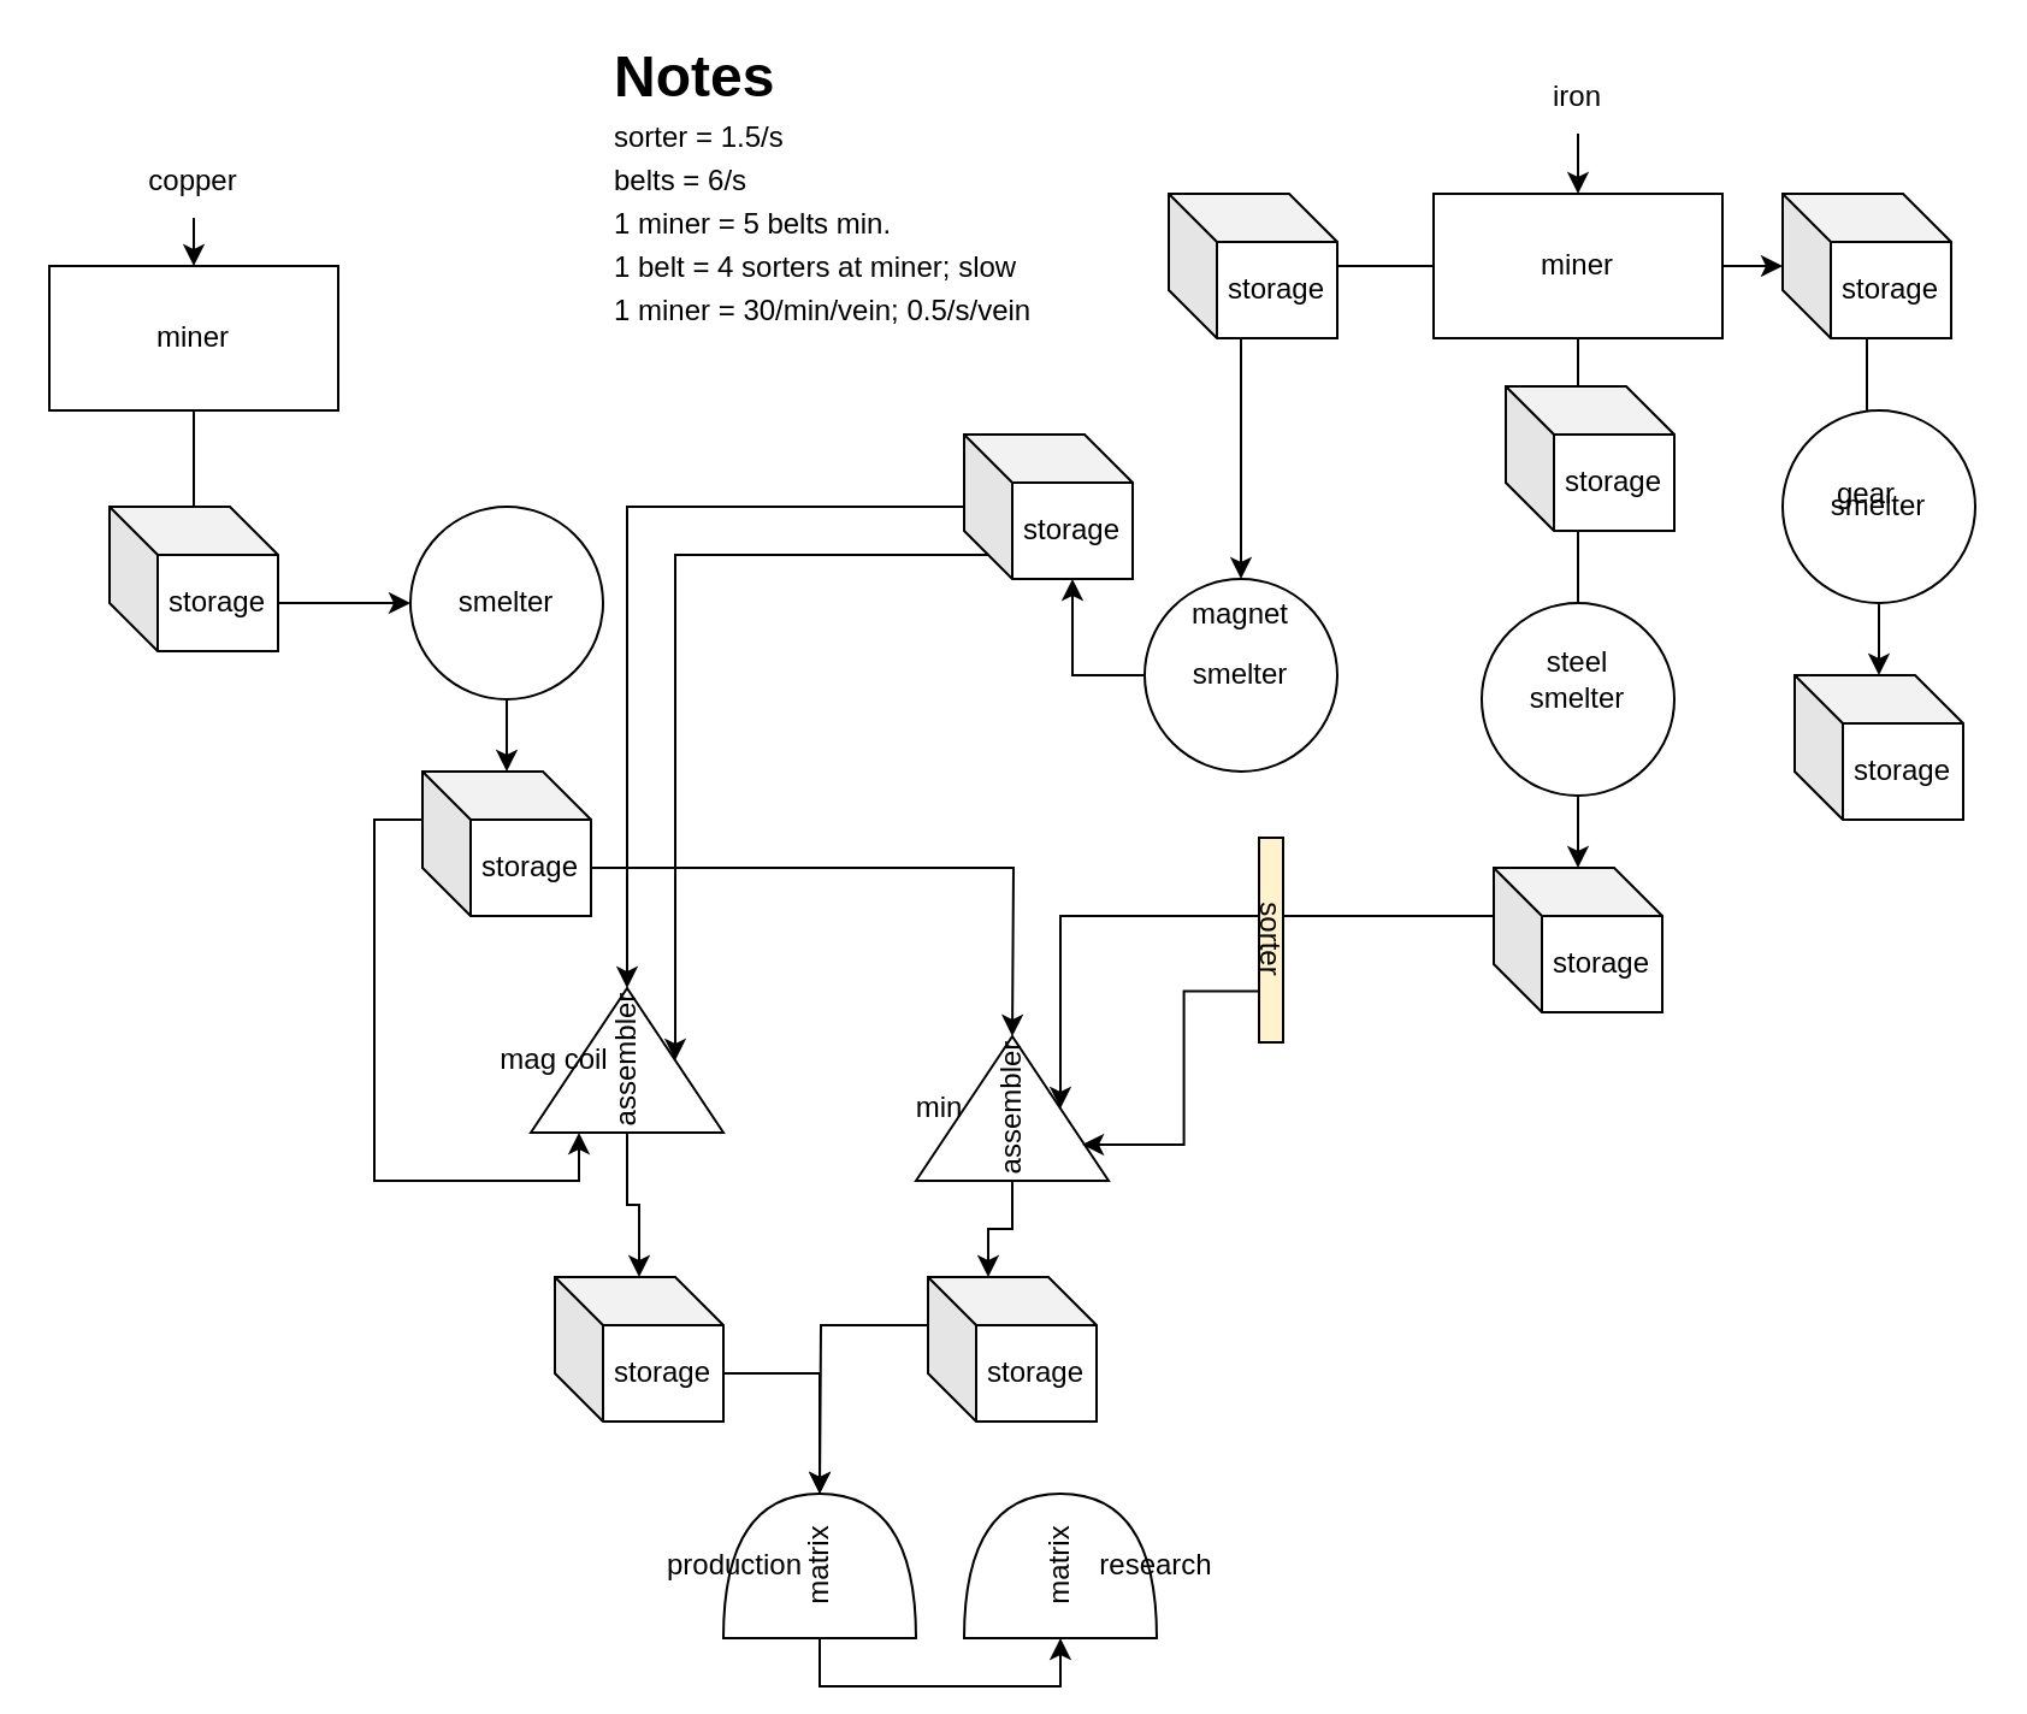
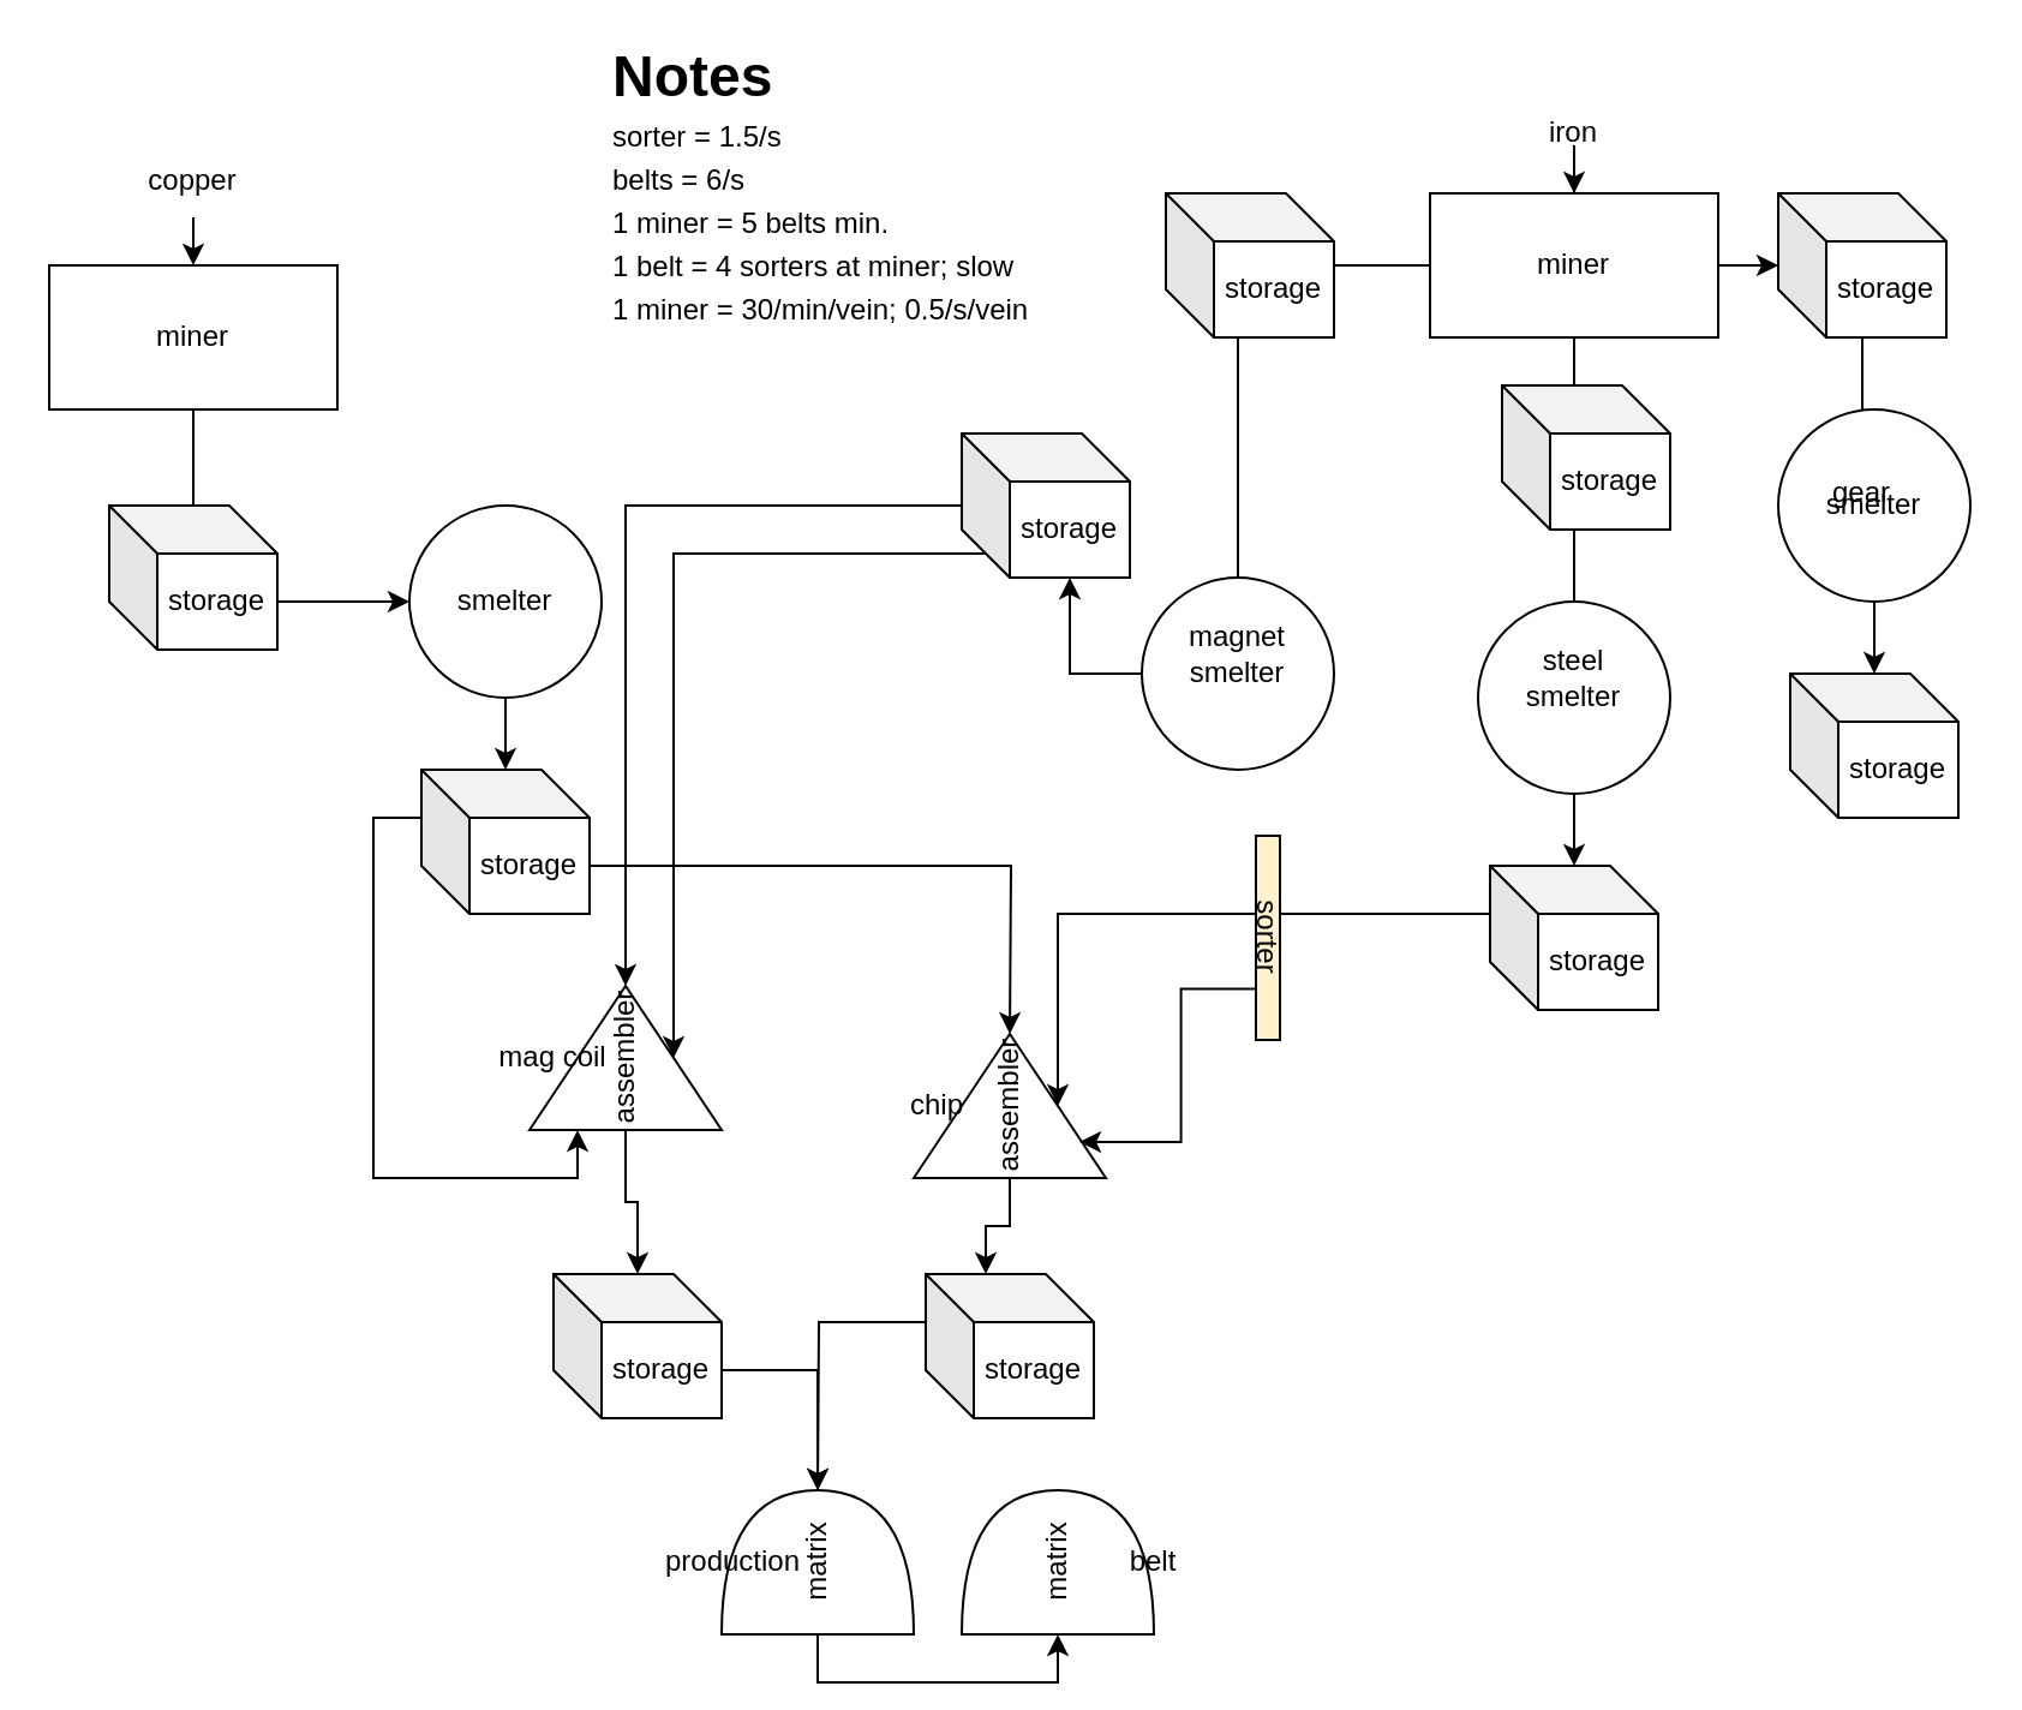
  <mxCell id="0" />
  <mxCell id="1" parent="0" />
  <mxCell id="2" style="edgeStyle=orthogonalEdgeStyle;rounded=0;orthogonalLoop=1;jettySize=auto;html=1;exitX=0;exitY=0.5;exitDx=0;exitDy=0;exitPerimeter=0;entryX=0;entryY=0.5;entryDx=0;entryDy=0;entryPerimeter=0;" edge="1" parent="1" source="53" target="50"><mxGeometry relative="1" as="geometry" /></mxCell>
  <mxCell id="3" style="edgeStyle=orthogonalEdgeStyle;rounded=0;orthogonalLoop=1;jettySize=auto;html=1;exitX=0.5;exitY=1;exitDx=0;exitDy=0;" edge="1" parent="1" source="4" target="10"><mxGeometry relative="1" as="geometry" /></mxCell>
- <mxCell id="4" value="iron" style="text;html=1;strokeColor=none;fillColor=none;align=center;verticalAlign=middle;whiteSpace=wrap;rounded=0;" vertex="1" parent="1"><mxGeometry x="625" y="25" width="60" height="30" as="geometry" /></mxCell>
+ <mxCell id="4" value="iron" style="text;html=1;strokeColor=none;fillColor=none;align=center;verticalAlign=middle;whiteSpace=wrap;rounded=0;" vertex="1" parent="1"><mxGeometry x="625" y="40" width="60" height="30" as="geometry" /></mxCell>
  <mxCell id="5" style="edgeStyle=orthogonalEdgeStyle;rounded=0;orthogonalLoop=1;jettySize=auto;html=1;exitX=0.5;exitY=1;exitDx=0;exitDy=0;entryX=0.5;entryY=0;entryDx=0;entryDy=0;" edge="1" parent="1" source="6" target="12"><mxGeometry relative="1" as="geometry" /></mxCell>
  <mxCell id="6" value="copper" style="text;html=1;strokeColor=none;fillColor=none;align=center;verticalAlign=middle;whiteSpace=wrap;rounded=0;" vertex="1" parent="1"><mxGeometry x="50" y="60" width="60" height="30" as="geometry" /></mxCell>
  <mxCell id="7" style="edgeStyle=orthogonalEdgeStyle;rounded=0;orthogonalLoop=1;jettySize=auto;html=1;exitX=0.5;exitY=1;exitDx=0;exitDy=0;entryX=0.5;entryY=0;entryDx=0;entryDy=0;" edge="1" parent="1" source="10" target="20"><mxGeometry relative="1" as="geometry"><mxPoint x="655" y="220" as="targetPoint" /></mxGeometry></mxCell>
  <mxCell id="8" style="edgeStyle=orthogonalEdgeStyle;rounded=0;orthogonalLoop=1;jettySize=auto;html=1;exitX=0;exitY=0.5;exitDx=0;exitDy=0;entryX=0.5;entryY=0;entryDx=0;entryDy=0;" edge="1" parent="1" source="10" target="23"><mxGeometry relative="1" as="geometry"><mxPoint x="515" y="230" as="targetPoint" /></mxGeometry></mxCell>
  <mxCell id="9" value="" style="edgeStyle=orthogonalEdgeStyle;rounded=0;orthogonalLoop=1;jettySize=auto;html=1;" edge="1" parent="1" source="10" target="56"><mxGeometry relative="1" as="geometry" /></mxCell>
  <mxCell id="10" value="miner" style="rounded=0;whiteSpace=wrap;html=1;" vertex="1" parent="1"><mxGeometry x="595" y="80" width="120" height="60" as="geometry" /></mxCell>
  <mxCell id="11" style="edgeStyle=orthogonalEdgeStyle;rounded=0;orthogonalLoop=1;jettySize=auto;html=1;exitX=0.5;exitY=1;exitDx=0;exitDy=0;startArrow=none;" edge="1" parent="1" source="15"><mxGeometry relative="1" as="geometry"><mxPoint x="80" y="250" as="targetPoint" /></mxGeometry></mxCell>
  <mxCell id="12" value="miner" style="rounded=0;whiteSpace=wrap;html=1;" vertex="1" parent="1"><mxGeometry x="20" y="110" width="120" height="60" as="geometry" /></mxCell>
  <mxCell id="13" value="" style="edgeStyle=orthogonalEdgeStyle;rounded=0;orthogonalLoop=1;jettySize=auto;html=1;exitX=0.5;exitY=1;exitDx=0;exitDy=0;endArrow=none;" edge="1" parent="1" source="12" target="15"><mxGeometry relative="1" as="geometry"><mxPoint x="80" y="250" as="targetPoint" /><mxPoint x="80" y="170" as="sourcePoint" /></mxGeometry></mxCell>
  <mxCell id="14" style="edgeStyle=orthogonalEdgeStyle;rounded=0;orthogonalLoop=1;jettySize=auto;html=1;exitX=0;exitY=0;exitDx=70;exitDy=40;exitPerimeter=0;entryX=0;entryY=0.5;entryDx=0;entryDy=0;" edge="1" parent="1" source="15" target="17"><mxGeometry relative="1" as="geometry" /></mxCell>
  <mxCell id="15" value="storage" style="shape=cube;whiteSpace=wrap;html=1;boundedLbl=1;backgroundOutline=1;darkOpacity=0.05;darkOpacity2=0.1;" vertex="1" parent="1"><mxGeometry x="45" y="210" width="70" height="60" as="geometry" /></mxCell>
  <mxCell id="16" value="" style="group" vertex="1" connectable="0" parent="1"><mxGeometry x="170" y="210" width="80" height="80" as="geometry" /></mxCell>
  <mxCell id="17" value="smelter" style="ellipse;whiteSpace=wrap;html=1;aspect=fixed;" vertex="1" parent="16"><mxGeometry width="80" height="80" as="geometry" /></mxCell>
  <mxCell id="18" value="" style="group" vertex="1" connectable="0" parent="1"><mxGeometry x="615" y="250" width="80" height="80" as="geometry" /></mxCell>
  <mxCell id="19" value="smelter" style="ellipse;whiteSpace=wrap;html=1;aspect=fixed;" vertex="1" parent="18"><mxGeometry width="80" height="80" as="geometry" /></mxCell>
  <mxCell id="20" value="steel" style="text;html=1;strokeColor=none;fillColor=none;align=center;verticalAlign=middle;whiteSpace=wrap;rounded=0;" vertex="1" parent="18"><mxGeometry x="10" y="10" width="60" height="30" as="geometry" /></mxCell>
  <mxCell id="21" value="" style="group" vertex="1" connectable="0" parent="1"><mxGeometry x="475" y="240" width="80" height="80" as="geometry" /></mxCell>
  <mxCell id="22" value="smelter" style="ellipse;whiteSpace=wrap;html=1;aspect=fixed;" vertex="1" parent="21"><mxGeometry width="80" height="80" as="geometry" /></mxCell>
- <mxCell id="23" value="magnet" style="text;html=1;strokeColor=none;fillColor=none;align=center;verticalAlign=middle;whiteSpace=wrap;rounded=0;" vertex="1" parent="21"><mxGeometry x="10" width="60" height="30" as="geometry" /></mxCell>
+ <mxCell id="23" value="magnet" style="text;html=1;strokeColor=none;fillColor=none;align=center;verticalAlign=middle;whiteSpace=wrap;rounded=0;" vertex="1" parent="21"><mxGeometry x="10" y="10" width="60" height="30" as="geometry" /></mxCell>
  <mxCell id="24" value="storage" style="shape=cube;whiteSpace=wrap;html=1;boundedLbl=1;backgroundOutline=1;darkOpacity=0.05;darkOpacity2=0.1;" vertex="1" parent="1"><mxGeometry x="625" y="160" width="70" height="60" as="geometry" /></mxCell>
  <mxCell id="25" value="storage" style="shape=cube;whiteSpace=wrap;html=1;boundedLbl=1;backgroundOutline=1;darkOpacity=0.05;darkOpacity2=0.1;" vertex="1" parent="1"><mxGeometry x="485" y="80" width="70" height="60" as="geometry" /></mxCell>
  <mxCell id="26" style="edgeStyle=orthogonalEdgeStyle;rounded=0;orthogonalLoop=1;jettySize=auto;html=1;exitX=0;exitY=0;exitDx=70;exitDy=40;exitPerimeter=0;" edge="1" parent="1" source="28"><mxGeometry relative="1" as="geometry"><mxPoint x="420" y="430" as="targetPoint" /></mxGeometry></mxCell>
  <mxCell id="27" style="edgeStyle=orthogonalEdgeStyle;rounded=0;orthogonalLoop=1;jettySize=auto;html=1;exitX=0;exitY=0;exitDx=0;exitDy=20;exitPerimeter=0;entryX=0;entryY=0.25;entryDx=0;entryDy=0;" edge="1" parent="1" source="28" target="37"><mxGeometry relative="1" as="geometry" /></mxCell>
  <mxCell id="28" value="storage" style="shape=cube;whiteSpace=wrap;html=1;boundedLbl=1;backgroundOutline=1;darkOpacity=0.05;darkOpacity2=0.1;" vertex="1" parent="1"><mxGeometry x="175" y="320" width="70" height="60" as="geometry" /></mxCell>
  <mxCell id="29" style="edgeStyle=orthogonalEdgeStyle;rounded=0;orthogonalLoop=1;jettySize=auto;html=1;exitX=0;exitY=0;exitDx=0;exitDy=20;exitPerimeter=0;entryX=0.5;entryY=1;entryDx=0;entryDy=0;" edge="1" parent="1" source="30" target="40"><mxGeometry relative="1" as="geometry" /></mxCell>
  <mxCell id="30" value="storage" style="shape=cube;whiteSpace=wrap;html=1;boundedLbl=1;backgroundOutline=1;darkOpacity=0.05;darkOpacity2=0.1;" vertex="1" parent="1"><mxGeometry x="620" y="360" width="70" height="60" as="geometry" /></mxCell>
  <mxCell id="31" style="edgeStyle=orthogonalEdgeStyle;rounded=0;orthogonalLoop=1;jettySize=auto;html=1;entryX=1;entryY=0.5;entryDx=0;entryDy=0;" edge="1" parent="1" source="33" target="37"><mxGeometry relative="1" as="geometry" /></mxCell>
  <mxCell id="32" style="edgeStyle=orthogonalEdgeStyle;rounded=0;orthogonalLoop=1;jettySize=auto;html=1;exitX=0;exitY=0;exitDx=10;exitDy=50;exitPerimeter=0;entryX=0.5;entryY=1;entryDx=0;entryDy=0;" edge="1" parent="1" source="33" target="37"><mxGeometry relative="1" as="geometry" /></mxCell>
  <mxCell id="33" value="storage" style="shape=cube;whiteSpace=wrap;html=1;boundedLbl=1;backgroundOutline=1;darkOpacity=0.05;darkOpacity2=0.1;" vertex="1" parent="1"><mxGeometry x="400" y="180" width="70" height="60" as="geometry" /></mxCell>
  <mxCell id="34" style="edgeStyle=orthogonalEdgeStyle;rounded=0;orthogonalLoop=1;jettySize=auto;html=1;exitX=0.5;exitY=1;exitDx=0;exitDy=0;" edge="1" parent="1" source="19" target="30"><mxGeometry relative="1" as="geometry" /></mxCell>
  <mxCell id="35" style="edgeStyle=orthogonalEdgeStyle;rounded=0;orthogonalLoop=1;jettySize=auto;html=1;exitX=0.5;exitY=1;exitDx=0;exitDy=0;" edge="1" parent="1" source="17" target="28"><mxGeometry relative="1" as="geometry" /></mxCell>
  <mxCell id="36" value="" style="group" vertex="1" connectable="0" parent="1"><mxGeometry x="200" y="410" width="100" height="60" as="geometry" /></mxCell>
  <mxCell id="37" value="assembler" style="triangle;whiteSpace=wrap;html=1;rotation=-90;" vertex="1" parent="36"><mxGeometry x="30" y="-10" width="60" height="80" as="geometry" /></mxCell>
  <mxCell id="38" value="mag coil" style="text;html=1;strokeColor=none;fillColor=none;align=center;verticalAlign=middle;whiteSpace=wrap;rounded=0;" vertex="1" parent="36"><mxGeometry y="15" width="60" height="30" as="geometry" /></mxCell>
  <mxCell id="39" value="" style="group" vertex="1" connectable="0" parent="1"><mxGeometry x="360" y="430" width="100" height="60" as="geometry" /></mxCell>
  <mxCell id="40" value="assembler" style="triangle;whiteSpace=wrap;html=1;rotation=-90;" vertex="1" parent="39"><mxGeometry x="30" y="-10" width="60" height="80" as="geometry" /></mxCell>
- <mxCell id="41" value="min" style="text;html=1;strokeColor=none;fillColor=none;align=center;verticalAlign=middle;whiteSpace=wrap;rounded=0;" vertex="1" parent="39"><mxGeometry y="15" width="60" height="30" as="geometry" /></mxCell>
+ <mxCell id="41" value="chip" style="text;html=1;strokeColor=none;fillColor=none;align=center;verticalAlign=middle;whiteSpace=wrap;rounded=0;" vertex="1" parent="39"><mxGeometry y="15" width="60" height="30" as="geometry" /></mxCell>
  <mxCell id="42" style="edgeStyle=orthogonalEdgeStyle;rounded=0;orthogonalLoop=1;jettySize=auto;html=1;exitX=0;exitY=0;exitDx=0;exitDy=20;exitPerimeter=0;" edge="1" parent="1" source="43"><mxGeometry relative="1" as="geometry"><mxPoint x="340" y="620" as="targetPoint" /></mxGeometry></mxCell>
  <mxCell id="43" value="storage" style="shape=cube;whiteSpace=wrap;html=1;boundedLbl=1;backgroundOutline=1;darkOpacity=0.05;darkOpacity2=0.1;" vertex="1" parent="1"><mxGeometry x="385" y="530" width="70" height="60" as="geometry" /></mxCell>
  <mxCell id="44" style="edgeStyle=orthogonalEdgeStyle;rounded=0;orthogonalLoop=1;jettySize=auto;html=1;exitX=0;exitY=0.5;exitDx=0;exitDy=0;entryX=0;entryY=0;entryDx=25;entryDy=0;entryPerimeter=0;" edge="1" parent="1" source="40" target="43"><mxGeometry relative="1" as="geometry" /></mxCell>
  <mxCell id="45" style="edgeStyle=orthogonalEdgeStyle;rounded=0;orthogonalLoop=1;jettySize=auto;html=1;exitX=0;exitY=0;exitDx=70;exitDy=40;exitPerimeter=0;entryX=1;entryY=0.5;entryDx=0;entryDy=0;entryPerimeter=0;" edge="1" parent="1" source="46" target="53"><mxGeometry relative="1" as="geometry" /></mxCell>
  <mxCell id="46" value="storage" style="shape=cube;whiteSpace=wrap;html=1;boundedLbl=1;backgroundOutline=1;darkOpacity=0.05;darkOpacity2=0.1;" vertex="1" parent="1"><mxGeometry x="230" y="530" width="70" height="60" as="geometry" /></mxCell>
  <mxCell id="47" style="edgeStyle=orthogonalEdgeStyle;rounded=0;orthogonalLoop=1;jettySize=auto;html=1;exitX=0;exitY=0.5;exitDx=0;exitDy=0;" edge="1" parent="1" source="37" target="46"><mxGeometry relative="1" as="geometry" /></mxCell>
  <mxCell id="48" style="edgeStyle=orthogonalEdgeStyle;rounded=0;orthogonalLoop=1;jettySize=auto;html=1;exitX=0;exitY=0.5;exitDx=0;exitDy=0;entryX=0;entryY=0;entryDx=45;entryDy=60;entryPerimeter=0;" edge="1" parent="1" source="22" target="33"><mxGeometry relative="1" as="geometry" /></mxCell>
  <mxCell id="49" value="" style="group" vertex="1" connectable="0" parent="1"><mxGeometry x="400" y="620" width="110" height="60" as="geometry" /></mxCell>
  <mxCell id="50" value="matrix" style="shape=or;whiteSpace=wrap;html=1;rotation=-90;" vertex="1" parent="49"><mxGeometry x="10" y="-10" width="60" height="80" as="geometry" /></mxCell>
- <mxCell id="51" value="research" style="text;html=1;strokeColor=none;fillColor=none;align=center;verticalAlign=middle;whiteSpace=wrap;rounded=0;" vertex="1" parent="49"><mxGeometry x="50" y="15" width="60" height="30" as="geometry" /></mxCell>
+ <mxCell id="51" value="belt" style="text;html=1;strokeColor=none;fillColor=none;align=center;verticalAlign=middle;whiteSpace=wrap;rounded=0;" vertex="1" parent="49"><mxGeometry x="50" y="15" width="60" height="30" as="geometry" /></mxCell>
  <mxCell id="52" value="" style="group" vertex="1" connectable="0" parent="1"><mxGeometry x="275" y="620" width="105" height="60" as="geometry" /></mxCell>
  <mxCell id="53" value="matrix" style="shape=or;whiteSpace=wrap;html=1;rotation=-90;" vertex="1" parent="52"><mxGeometry x="35" y="-10" width="60" height="80" as="geometry" /></mxCell>
  <mxCell id="54" value="production" style="text;html=1;strokeColor=none;fillColor=none;align=center;verticalAlign=middle;whiteSpace=wrap;rounded=0;" vertex="1" parent="52"><mxGeometry y="15" width="60" height="30" as="geometry" /></mxCell>
  <mxCell id="55" value="" style="edgeStyle=orthogonalEdgeStyle;rounded=0;orthogonalLoop=1;jettySize=auto;html=1;" edge="1" parent="1" source="56" target="59"><mxGeometry relative="1" as="geometry" /></mxCell>
  <mxCell id="56" value="storage" style="shape=cube;whiteSpace=wrap;html=1;boundedLbl=1;backgroundOutline=1;darkOpacity=0.05;darkOpacity2=0.1;" vertex="1" parent="1"><mxGeometry x="740" y="80" width="70" height="60" as="geometry" /></mxCell>
  <mxCell id="57" value="" style="group" vertex="1" connectable="0" parent="1"><mxGeometry x="740" y="170" width="80" height="80" as="geometry" /></mxCell>
  <mxCell id="58" value="smelter" style="ellipse;whiteSpace=wrap;html=1;aspect=fixed;" vertex="1" parent="57"><mxGeometry width="80" height="80" as="geometry" /></mxCell>
  <mxCell id="59" value="gear" style="text;html=1;strokeColor=none;fillColor=none;align=center;verticalAlign=middle;whiteSpace=wrap;rounded=0;" vertex="1" parent="57"><mxGeometry x="5" y="20" width="60" height="30" as="geometry" /></mxCell>
  <mxCell id="60" value="storage" style="shape=cube;whiteSpace=wrap;html=1;boundedLbl=1;backgroundOutline=1;darkOpacity=0.05;darkOpacity2=0.1;" vertex="1" parent="1"><mxGeometry x="745" y="280" width="70" height="60" as="geometry" /></mxCell>
  <mxCell id="61" value="" style="edgeStyle=orthogonalEdgeStyle;rounded=0;orthogonalLoop=1;jettySize=auto;html=1;" edge="1" parent="1" source="58" target="60"><mxGeometry relative="1" as="geometry" /></mxCell>
  <mxCell id="62" style="edgeStyle=orthogonalEdgeStyle;rounded=0;orthogonalLoop=1;jettySize=auto;html=1;exitX=0.75;exitY=1;exitDx=0;exitDy=0;entryX=0.25;entryY=0.863;entryDx=0;entryDy=0;entryPerimeter=0;" edge="1" parent="1" source="63" target="40"><mxGeometry relative="1" as="geometry" /></mxCell>
  <mxCell id="63" value="sorter" style="rounded=0;whiteSpace=wrap;html=1;rotation=90;fillColor=#fff2cc;" vertex="1" parent="1"><mxGeometry x="485" y="385" width="85" height="10" as="geometry" /></mxCell>
  <mxCell id="64" value="&lt;h1 style=&quot;line-height: 50%;&quot;&gt;Notes&lt;/h1&gt;&lt;p style=&quot;line-height: 50%;&quot;&gt;&lt;span style=&quot;text-align: center;&quot;&gt;sorter = 1.5/s&lt;/span&gt;&lt;br&gt;&lt;/p&gt;&lt;p style=&quot;line-height: 50%;&quot;&gt;&lt;span style=&quot;text-align: center;&quot;&gt;belts = 6/s&lt;/span&gt;&lt;span style=&quot;text-align: center;&quot;&gt;&lt;br&gt;&lt;/span&gt;&lt;/p&gt;&lt;p style=&quot;line-height: 50%;&quot;&gt;&lt;span style=&quot;text-align: center;&quot;&gt;1 miner = 5 belts min.&lt;/span&gt;&lt;span style=&quot;text-align: center;&quot;&gt;&lt;br&gt;&lt;/span&gt;&lt;/p&gt;&lt;p style=&quot;line-height: 50%;&quot;&gt;&lt;span style=&quot;text-align: center;&quot;&gt;1 belt = 4 sorters at miner; slow&lt;/span&gt;&lt;span style=&quot;text-align: center;&quot;&gt;&lt;br&gt;&lt;/span&gt;&lt;/p&gt;&lt;p style=&quot;line-height: 50%;&quot;&gt;&lt;span style=&quot;text-align: center;&quot;&gt;1 miner = 30/min/vein; 0.5/s/vein&lt;/span&gt;&lt;/p&gt;" style="text;html=1;strokeColor=none;fillColor=none;spacing=5;spacingTop=-20;whiteSpace=wrap;overflow=hidden;rounded=0;" vertex="1" parent="1"><mxGeometry x="250" y="20" width="190" height="160" as="geometry" /></mxCell>
